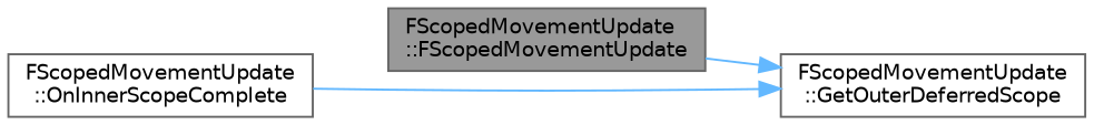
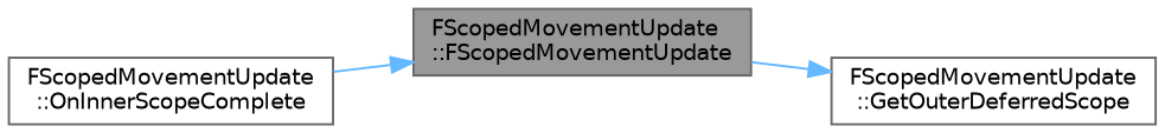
  digraph {
    rankdir=RL
    node [color=grey40 fillcolor=white fontname=Helvetica fontsize=10 shape=box style=filled]
    edge [color=steelblue1 dir=back fontname=Helvetica fontsize=10 labelfontname=Helvetica labelfontsize=10 style=solid]
    n1 [color=gray40 fillcolor=grey60 fontcolor=black height=0.2 label="FScopedMovementUpdate\l::FScopedMovementUpdate" width=0.4]
    n2 [height=0.2 label="FScopedMovementUpdate\l::OnInnerScopeComplete" width=0.4]
    n3 [height=0.2 label="FScopedMovementUpdate\l::GetOuterDeferredScope" width=0.4]
-   n3 -> n2
+   n1 -> n2
    n3 -> n1
  }
